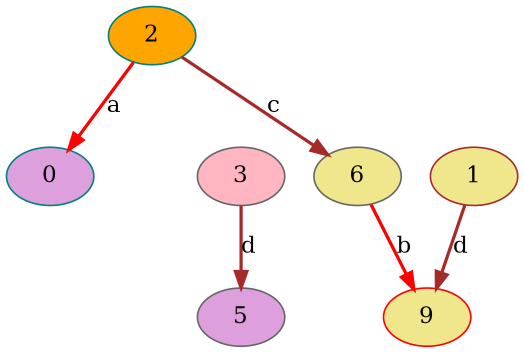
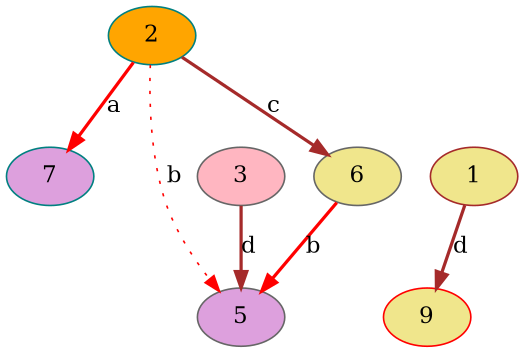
  strict digraph {
    node [color=gray40 fillcolor=khaki style=filled]
    edge [color=red style=bold]
-   0 [color=teal fillcolor=plum]
+   0 [color=teal fillcolor=plum label=7]
    2 [color=teal fillcolor=orange]
    5 [fillcolor=plum]
    6
    3 [fillcolor=lightpink]
    1 [color=brown]
    9 [color=red]
    2 -> 0 [label=a]
+   2 -> 5 [label=b style=dotted]
    2 -> 6 [color=brown label=c]
-   6 -> 9 [label=b]
+   6 -> 5 [label=b]
    3 -> 5 [color=brown label=d]
    1 -> 9 [color=brown label=d]
  }
